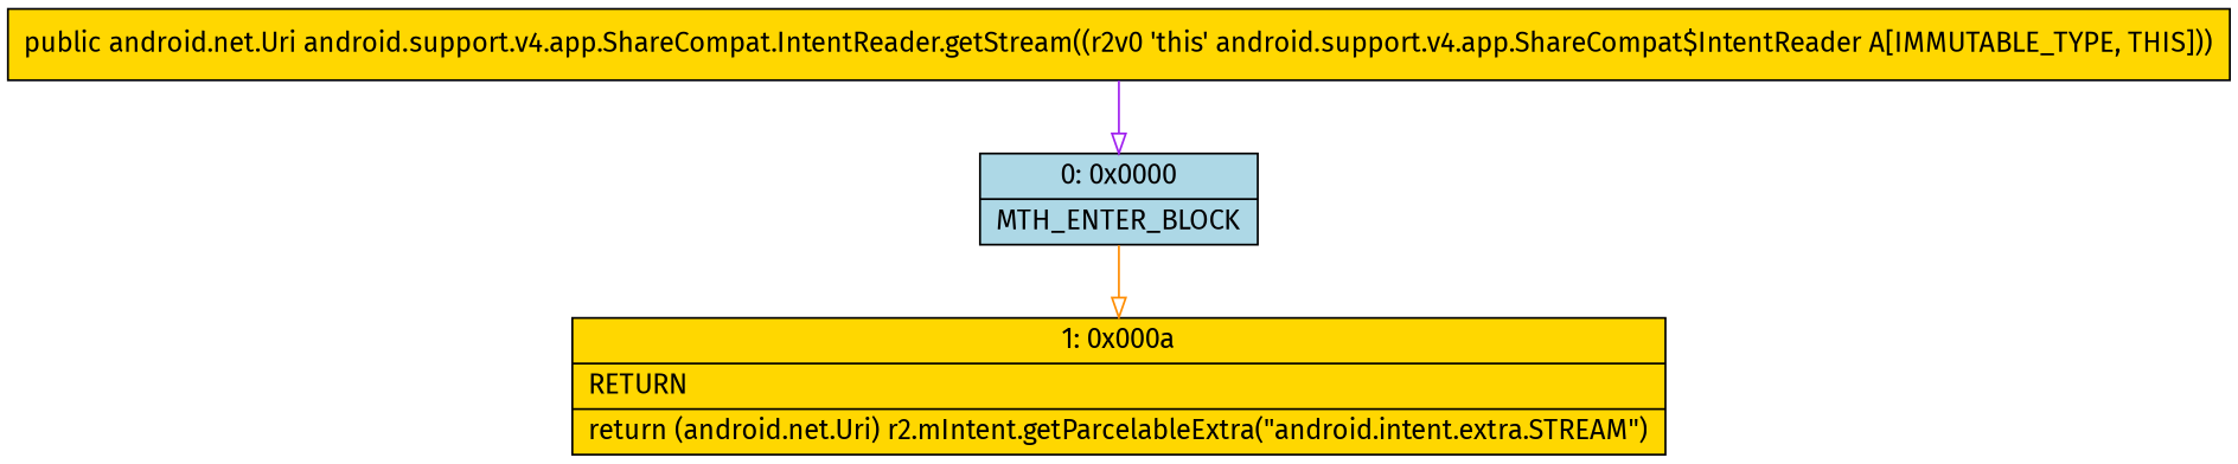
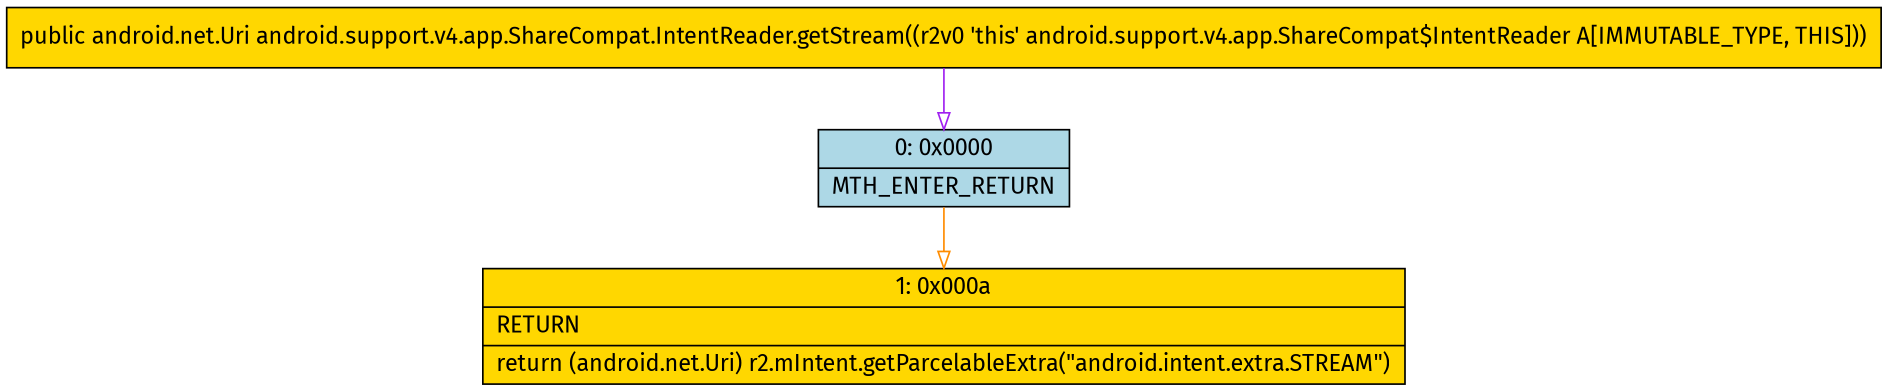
  digraph {
    fontname="Fira Sans"
    node [shape=record style=filled fillcolor=gold fontname="Fira Sans"]
    edge [arrowhead=onormal fontname="Fira Sans"]
-   n1 [label="{0\:\ 0x0000|MTH_ENTER_BLOCK\l}" fillcolor=lightblue]
+   n1 [label="{0\:\ 0x0000|MTH_ENTER_RETURN\l}" fillcolor=lightblue]
    n2 [label="{1\:\ 0x000a|RETURN\l|return (android.net.Uri) r2.mIntent.getParcelableExtra(\"android.intent.extra.STREAM\")\l}"]
    n3 [label="{public android.net.Uri android.support.v4.app.ShareCompat.IntentReader.getStream((r2v0 'this' android.support.v4.app.ShareCompat$IntentReader A[IMMUTABLE_TYPE, THIS])) }"]
    n1 -> n2 [color=darkorange]
    n3 -> n1 [color=purple]
  }
